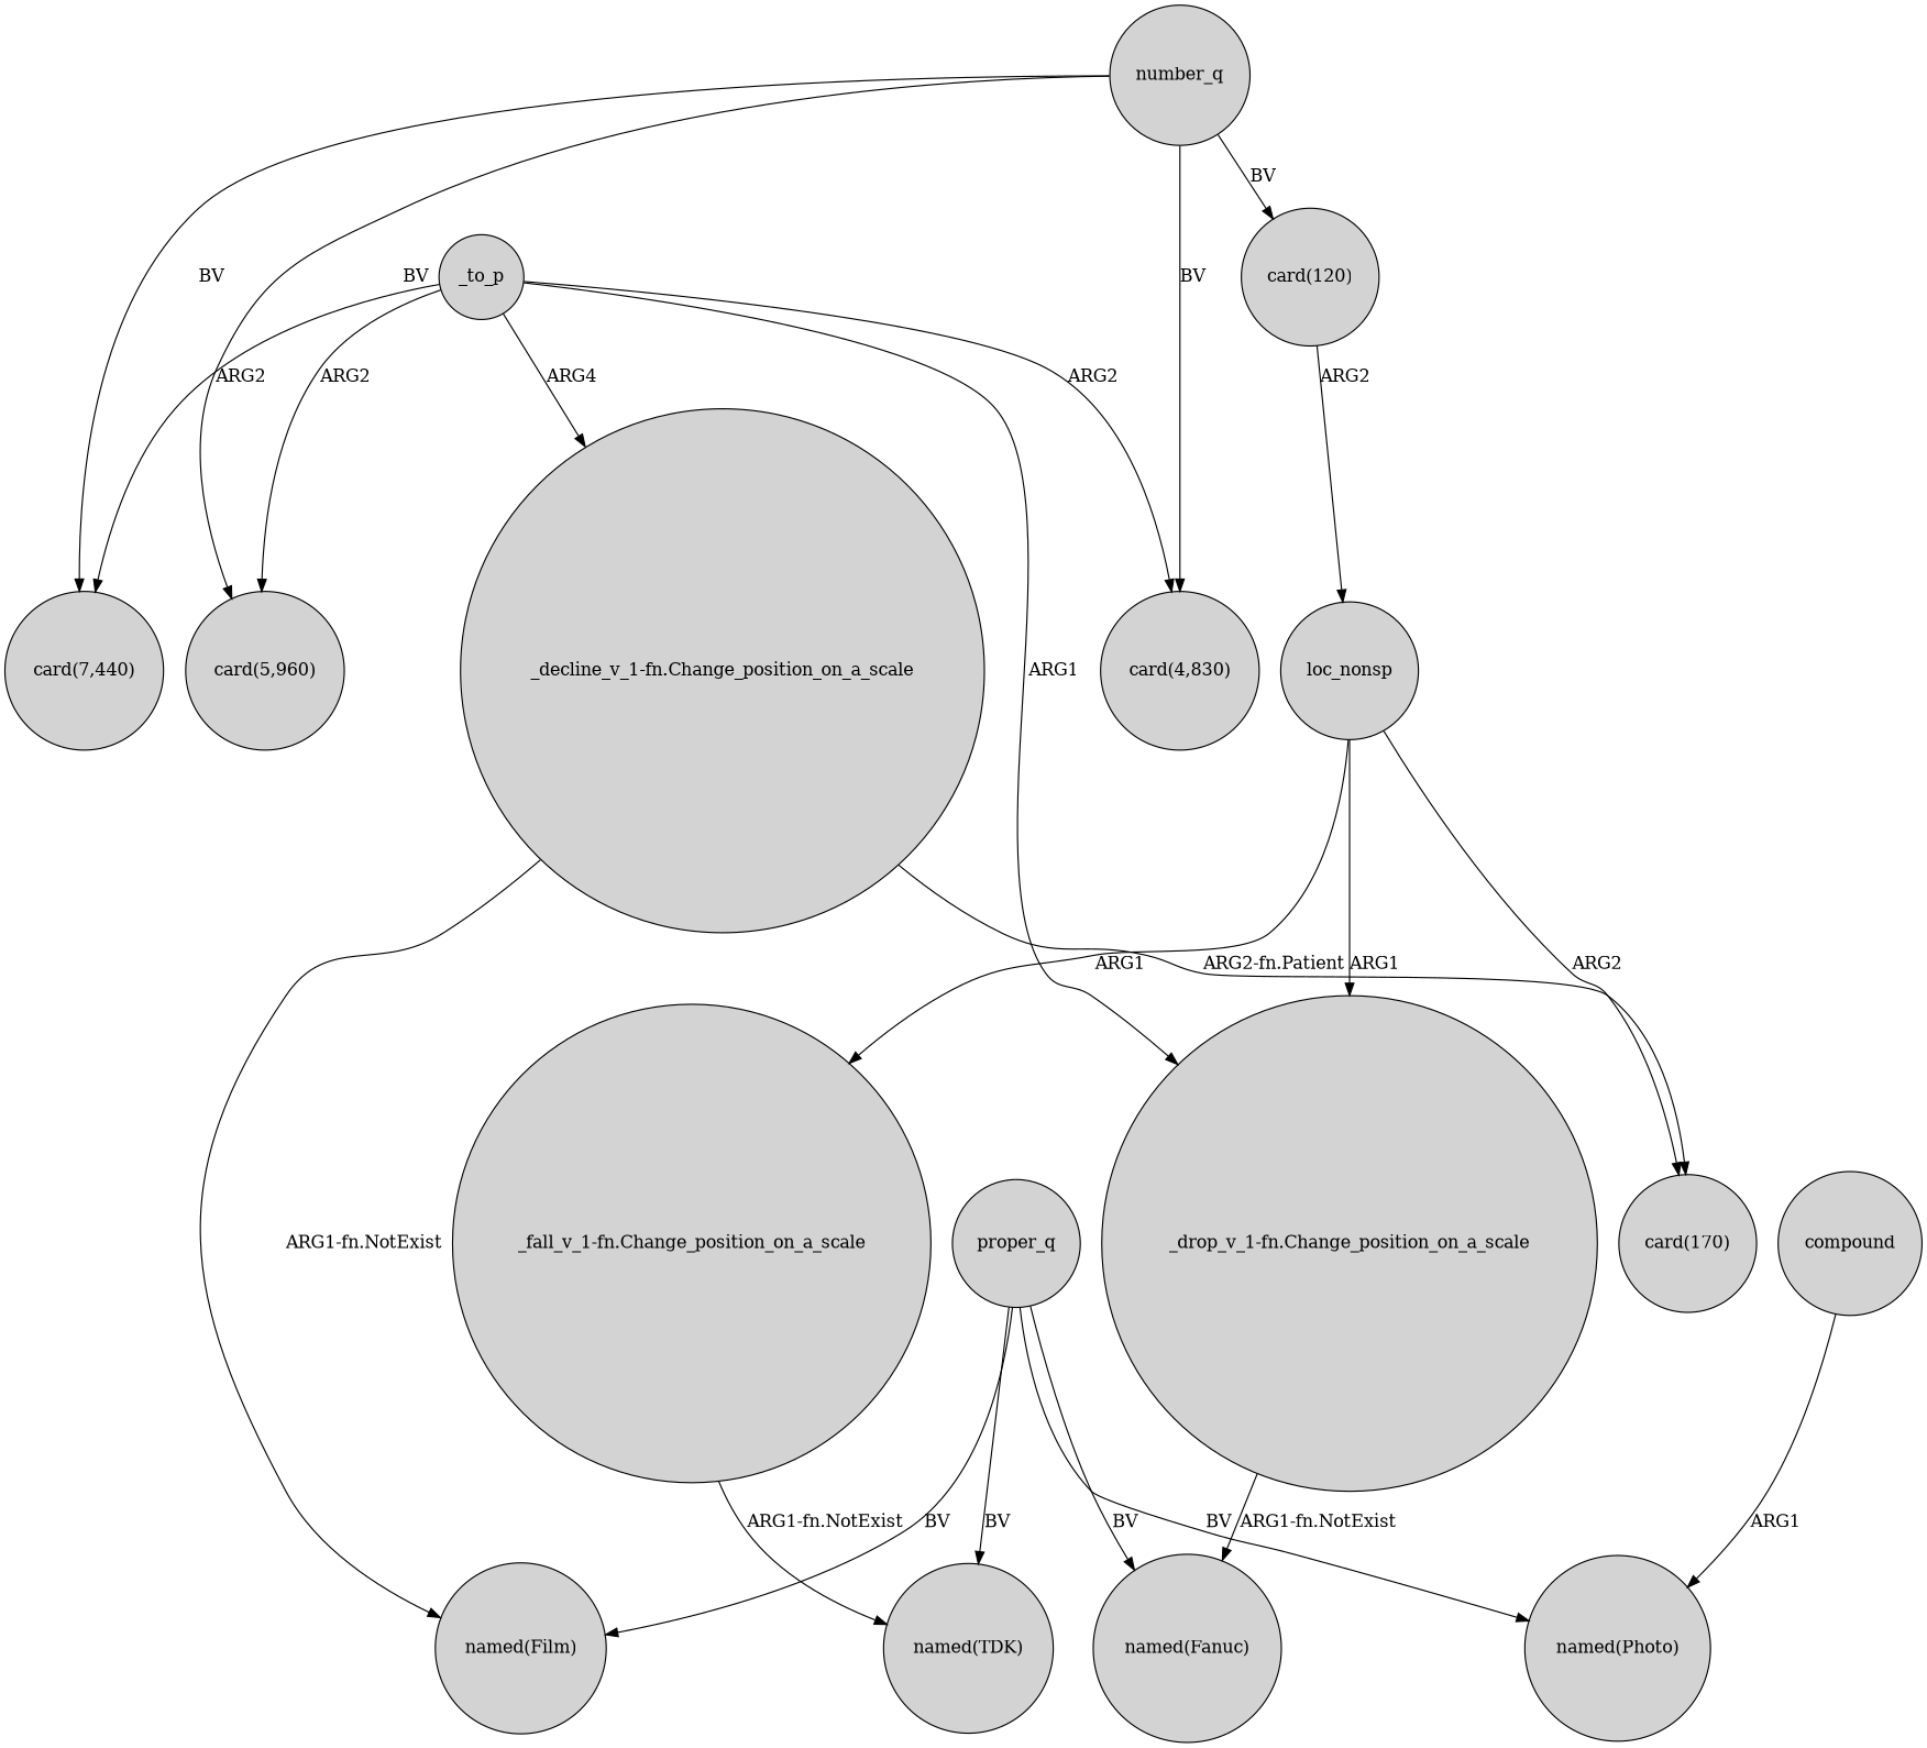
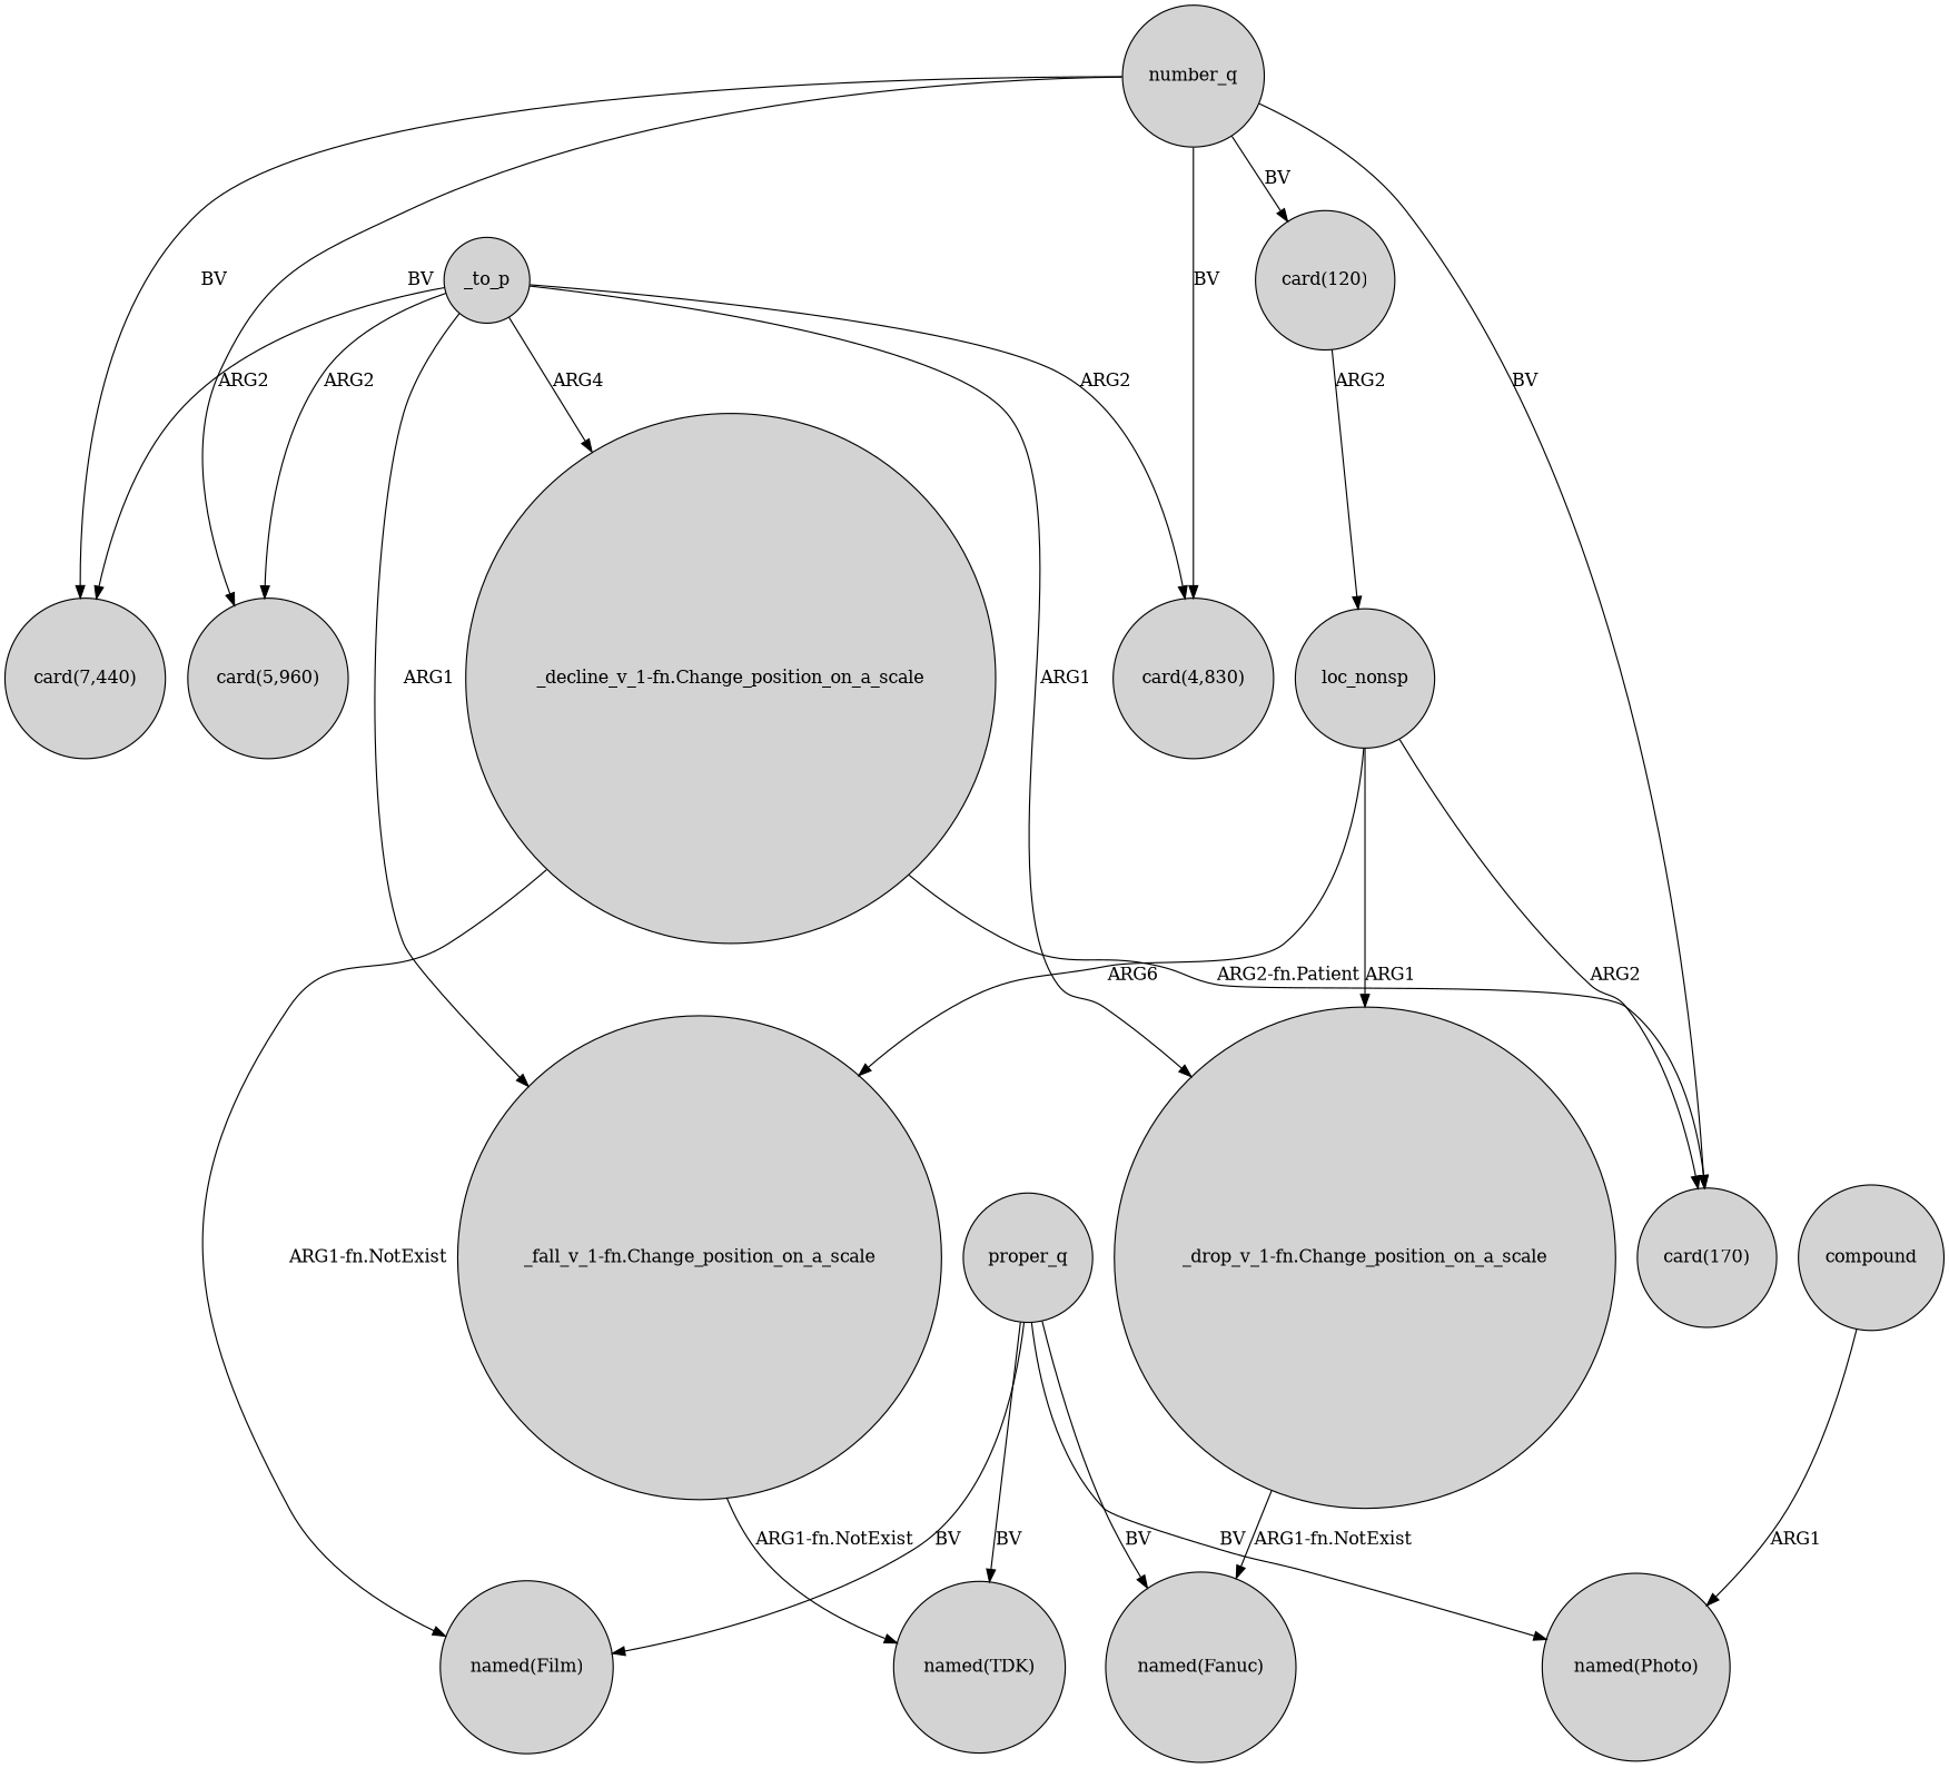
  digraph {
    node [shape=circle style=filled]
    _to_p
    "card(5,960)"
    "card(7,440)"
    "_fall_v_1-fn.Change_position_on_a_scale"
    "_decline_v_1-fn.Change_position_on_a_scale"
    "card(4,830)"
    "_drop_v_1-fn.Change_position_on_a_scale"
    "named(TDK)"
    n9 [label="card(170)"]
    "named(Film)"
    "named(Fanuc)"
    number_q
    "card(120)"
    loc_nonsp
    proper_q
    "named(Photo)"
    compound
    _to_p -> "card(5,960)" [label=ARG2]
    _to_p -> "card(7,440)" [label=ARG2]
+   _to_p -> "_fall_v_1-fn.Change_position_on_a_scale" [label=ARG1]
    _to_p -> "_decline_v_1-fn.Change_position_on_a_scale" [label=ARG4]
    _to_p -> "card(4,830)" [label=ARG2]
    _to_p -> "_drop_v_1-fn.Change_position_on_a_scale" [label=ARG1]
    "_fall_v_1-fn.Change_position_on_a_scale" -> "named(TDK)" [label="ARG1-fn.NotExist"]
    "_decline_v_1-fn.Change_position_on_a_scale" -> n9 [label="ARG2-fn.Patient"]
    "_decline_v_1-fn.Change_position_on_a_scale" -> "named(Film)" [label="ARG1-fn.NotExist"]
    "_drop_v_1-fn.Change_position_on_a_scale" -> "named(Fanuc)" [label="ARG1-fn.NotExist"]
    number_q -> "card(5,960)" [label=BV]
    number_q -> "card(7,440)" [label=BV]
    number_q -> "card(4,830)" [label=BV]
+   number_q -> n9 [label=BV]
    number_q -> "card(120)" [label=BV]
    "card(120)" -> loc_nonsp [label=ARG2]
-   loc_nonsp -> "_fall_v_1-fn.Change_position_on_a_scale" [label=ARG1]
+   loc_nonsp -> "_fall_v_1-fn.Change_position_on_a_scale" [label=ARG6]
    loc_nonsp -> "_drop_v_1-fn.Change_position_on_a_scale" [label=ARG1]
    loc_nonsp -> n9 [label=ARG2]
    proper_q -> "named(TDK)" [label=BV]
    proper_q -> "named(Film)" [label=BV]
    proper_q -> "named(Fanuc)" [label=BV]
    proper_q -> "named(Photo)" [label=BV]
    compound -> "named(Photo)" [label=ARG1]
  }
